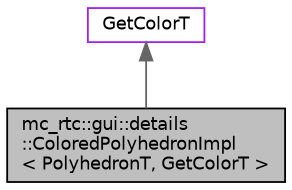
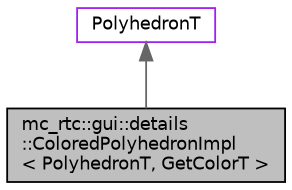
  digraph {
    node [fontname=Helvetica fontsize=10 shape=record style=filled]
    n1 [color=black fillcolor=grey75 fontcolor=black height=0.2 label="mc_rtc::gui::details\l::ColoredPolyhedronImpl\l\< PolyhedronT, GetColorT \>" width=0.4]
-   n2 [color=purple fillcolor=white height=0.2 label=GetColorT width=0.4]
+   n2 [color=purple fillcolor=white height=0.2 label=PolyhedronT width=0.4]
    n2 -> n1 [color=gray40 dir=back fontname=Helvetica fontsize=10 labelfontname=Helvetica labelfontsize=10 style=solid]
  }
